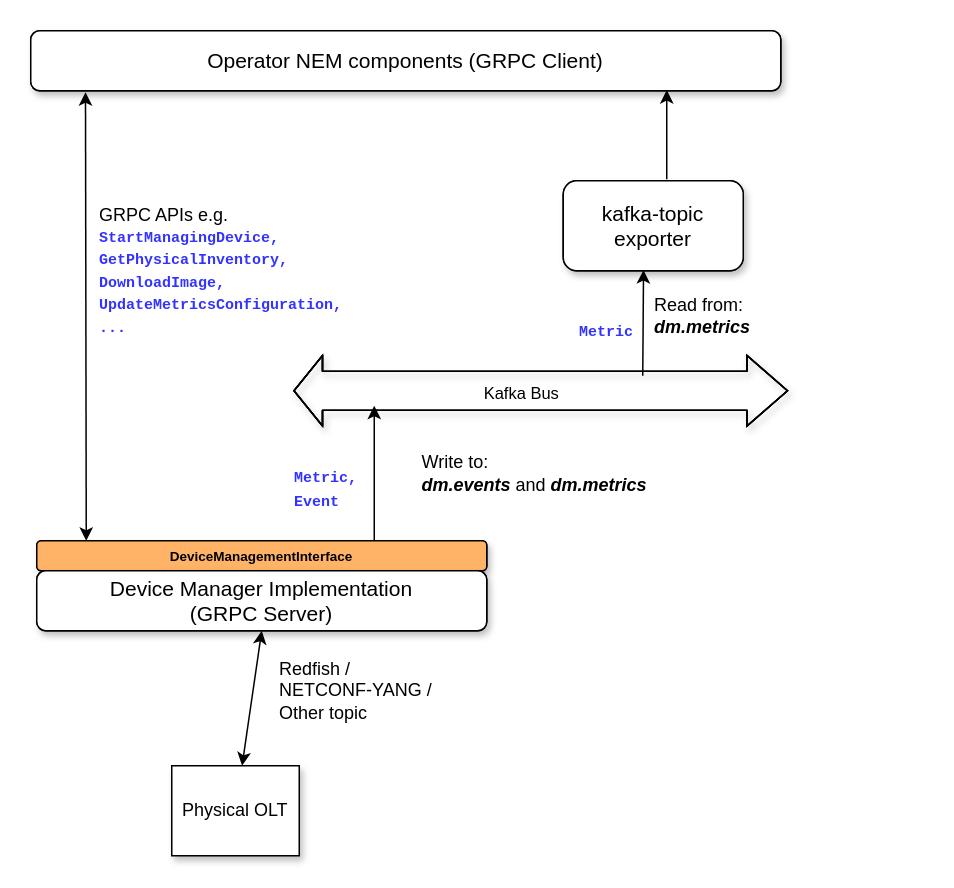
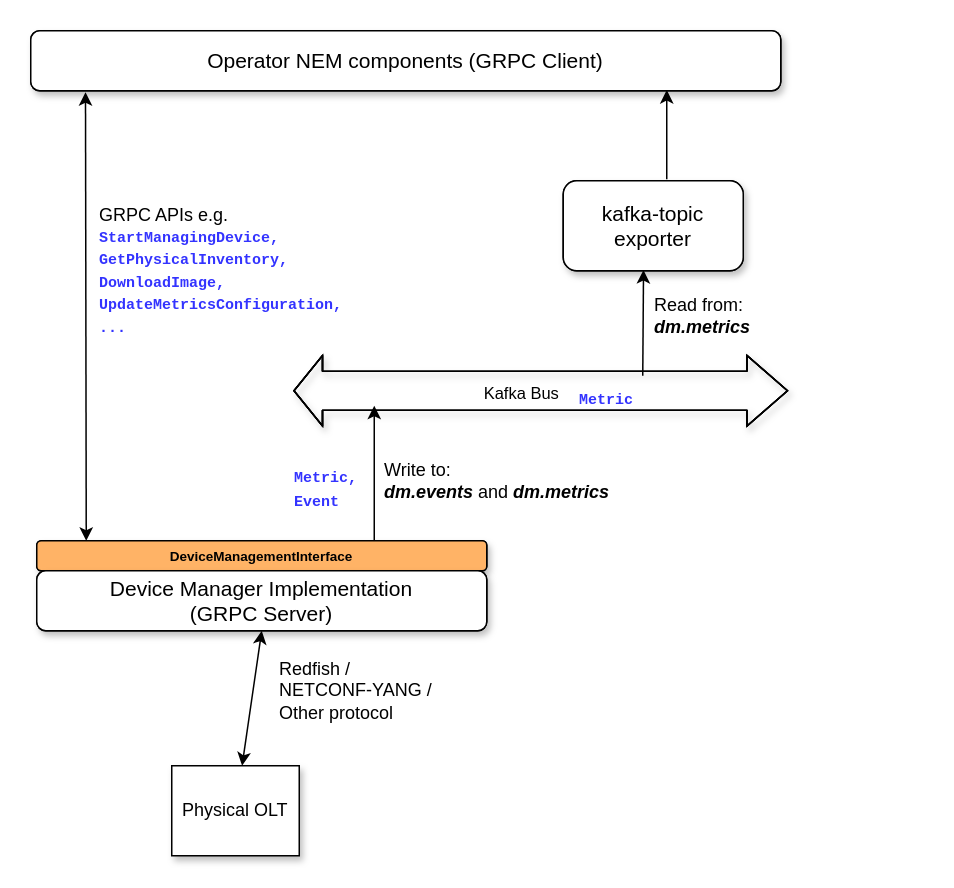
  <mxCell id="0" />
  <mxCell id="1" parent="0" />
  <mxCell id="2" value="&lt;font style=&quot;font-size: 14px&quot;&gt;Operator NEM components (GRPC Client)&lt;/font&gt;" style="rounded=1;whiteSpace=wrap;html=1;" vertex="1" parent="1"><mxGeometry x="20" y="20" width="500" height="40" as="geometry" /></mxCell>
  <mxCell id="3" value="&lt;font style=&quot;font-size: 14px&quot;&gt;Device Manager Implementation&lt;br&gt;(GRPC Server)&lt;br&gt;&lt;/font&gt;" style="rounded=1;whiteSpace=wrap;html=1;" vertex="1" parent="1"><mxGeometry x="24" y="380" width="300" height="40" as="geometry" /></mxCell>
  <mxCell id="4" value="&lt;font style=&quot;font-size: 9px&quot;&gt;&lt;b&gt;DeviceManagementInterface&lt;/b&gt;&lt;/font&gt;" style="rounded=1;whiteSpace=wrap;html=1;fillColor=#FFB366;verticalAlign=middle;" vertex="1" parent="1"><mxGeometry x="24" y="360" width="300" height="20" as="geometry" /></mxCell>
  <mxCell id="5" value="" style="shape=flexArrow;endArrow=classic;startArrow=classic;html=1;width=26;endSize=8.67;" edge="1" parent="1"><mxGeometry width="50" height="50" relative="1" as="geometry"><mxPoint x="195" y="260" as="sourcePoint" /><mxPoint x="525" y="260" as="targetPoint" /><Array as="points"><mxPoint x="365" y="260" /></Array></mxGeometry></mxCell>
  <mxCell id="6" value="Kafka Bus" style="edgeLabel;html=1;align=center;verticalAlign=middle;resizable=0;points=[];" vertex="1" connectable="0" parent="5"><mxGeometry x="0.03" y="-19" relative="1" as="geometry"><mxPoint x="-19" y="-18" as="offset" /></mxGeometry></mxCell>
  <mxCell id="7" value="&lt;font style=&quot;font-size: 14px&quot;&gt;kafka-topic&lt;br&gt;exporter&lt;/font&gt;" style="rounded=1;whiteSpace=wrap;html=1;" vertex="1" parent="1"><mxGeometry x="375" y="120" width="120" height="60" as="geometry" /></mxCell>
  <mxCell id="8" value="Physical OLT" style="rounded=0;whiteSpace=wrap;html=1;fillColor=#FFFFFF;shadow=1;" vertex="1" parent="1"><mxGeometry x="114" y="510" width="85" height="60" as="geometry" /></mxCell>
  <mxCell id="9" value="" style="endArrow=classic;startArrow=classic;html=1;entryX=0.5;entryY=1;entryDx=0;entryDy=0;" edge="1" parent="1" source="8" target="3"><mxGeometry width="50" height="50" relative="1" as="geometry"><mxPoint x="324" y="510" as="sourcePoint" /><mxPoint x="374" y="460" as="targetPoint" /></mxGeometry></mxCell>
- <mxCell id="10" value="Redfish /&lt;br&gt;NETCONF-YANG /&lt;br&gt;Other topic" style="text;html=1;strokeColor=none;fillColor=none;align=left;verticalAlign=middle;whiteSpace=wrap;rounded=0;" vertex="1" parent="1"><mxGeometry x="184" y="450" width="150" height="20" as="geometry" /></mxCell>
+ <mxCell id="10" value="Redfish /&lt;br&gt;NETCONF-YANG /&lt;br&gt;Other protocol" style="text;html=1;strokeColor=none;fillColor=none;align=left;verticalAlign=middle;whiteSpace=wrap;rounded=0;" vertex="1" parent="1"><mxGeometry x="184" y="450" width="150" height="20" as="geometry" /></mxCell>
  <mxCell id="11" value="" style="endArrow=classic;startArrow=classic;html=1;entryX=0.073;entryY=1.025;entryDx=0;entryDy=0;entryPerimeter=0;" edge="1" parent="1" target="2"><mxGeometry width="50" height="50" relative="1" as="geometry"><mxPoint x="57" y="360" as="sourcePoint" /><mxPoint x="114" y="120" as="targetPoint" /></mxGeometry></mxCell>
  <mxCell id="12" value="" style="endArrow=classic;html=1;exitX=0.75;exitY=0;exitDx=0;exitDy=0;" edge="1" parent="1" source="4"><mxGeometry width="50" height="50" relative="1" as="geometry"><mxPoint x="394" y="430" as="sourcePoint" /><mxPoint x="249" y="270" as="targetPoint" /></mxGeometry></mxCell>
  <mxCell id="13" value="" style="endArrow=classic;html=1;entryX=0.446;entryY=0.992;entryDx=0;entryDy=0;entryPerimeter=0;" edge="1" parent="1" target="7"><mxGeometry width="50" height="50" relative="1" as="geometry"><mxPoint x="428" y="250" as="sourcePoint" /><mxPoint x="564" y="180" as="targetPoint" /></mxGeometry></mxCell>
  <mxCell id="14" value="" style="endArrow=classic;html=1;entryX=0.848;entryY=0.988;entryDx=0;entryDy=0;entryPerimeter=0;exitX=0.575;exitY=-0.017;exitDx=0;exitDy=0;exitPerimeter=0;" edge="1" parent="1" source="7" target="2"><mxGeometry width="50" height="50" relative="1" as="geometry"><mxPoint x="438" y="260" as="sourcePoint" /><mxPoint x="438.52" y="189.52" as="targetPoint" /></mxGeometry></mxCell>
  <mxCell id="15" value="GRPC APIs e.g.&lt;br&gt;&lt;div&gt;&lt;font face=&quot;Courier New&quot; style=&quot;font-size: 10px&quot; color=&quot;#3333ff&quot;&gt;&lt;b&gt;StartManagingDevice,&lt;/b&gt;&lt;/font&gt;&lt;/div&gt;&lt;div&gt;&lt;font face=&quot;Courier New&quot; style=&quot;font-size: 10px&quot; color=&quot;#3333ff&quot;&gt;&lt;b&gt;GetPhysicalInventory,&lt;/b&gt;&lt;/font&gt;&lt;/div&gt;&lt;div&gt;&lt;font face=&quot;Courier New&quot; style=&quot;font-size: 10px&quot; color=&quot;#3333ff&quot;&gt;&lt;b&gt;DownloadImage,&lt;/b&gt;&lt;/font&gt;&lt;/div&gt;&lt;div&gt;&lt;font face=&quot;Courier New&quot; style=&quot;font-size: 10px&quot; color=&quot;#3333ff&quot;&gt;&lt;b&gt;UpdateMetricsConfiguration,&lt;/b&gt;&lt;/font&gt;&lt;/div&gt;&lt;div&gt;&lt;font face=&quot;Courier New&quot; style=&quot;font-size: 10px&quot; color=&quot;#3333ff&quot;&gt;&lt;b&gt;...&lt;/b&gt;&lt;/font&gt;&lt;/div&gt;" style="text;html=1;strokeColor=none;fillColor=none;align=left;verticalAlign=middle;whiteSpace=wrap;rounded=0;" vertex="1" parent="1"><mxGeometry x="64" y="170" width="150" height="20" as="geometry" /></mxCell>
- <mxCell id="16" value="Write to:&lt;br&gt;&lt;b&gt;&lt;i&gt;dm.events&lt;/i&gt;&lt;/b&gt; and &lt;i&gt;&lt;b&gt;dm.metrics&lt;/b&gt;&lt;/i&gt;" style="text;html=1;strokeColor=none;fillColor=none;align=left;verticalAlign=middle;whiteSpace=wrap;rounded=0;" vertex="1" parent="1"><mxGeometry x="279" y="305" width="180" height="20" as="geometry" /></mxCell>
+ <mxCell id="16" value="Write to:&lt;br&gt;&lt;b&gt;&lt;i&gt;dm.events&lt;/i&gt;&lt;/b&gt; and &lt;i&gt;&lt;b&gt;dm.metrics&lt;/b&gt;&lt;/i&gt;" style="text;html=1;strokeColor=none;fillColor=none;align=left;verticalAlign=middle;whiteSpace=wrap;rounded=0;" vertex="1" parent="1"><mxGeometry x="254" y="310" width="180" height="20" as="geometry" /></mxCell>
  <mxCell id="17" value="&lt;font face=&quot;Courier New&quot; color=&quot;#3333ff&quot;&gt;&lt;b&gt;&lt;span style=&quot;font-size: 10px&quot;&gt;Metric,&lt;/span&gt;&lt;br&gt;&lt;/b&gt;&lt;/font&gt;&lt;div&gt;&lt;font face=&quot;Courier New&quot; style=&quot;font-size: 10px&quot; color=&quot;#3333ff&quot;&gt;&lt;b&gt;Event&lt;/b&gt;&lt;/font&gt;&lt;/div&gt;" style="text;html=1;strokeColor=none;fillColor=none;align=left;verticalAlign=middle;whiteSpace=wrap;rounded=0;" vertex="1" parent="1"><mxGeometry x="194" y="315" width="50" height="20" as="geometry" /></mxCell>
- <mxCell id="18" value="&lt;font face=&quot;Courier New&quot; color=&quot;#3333ff&quot;&gt;&lt;b&gt;&lt;span style=&quot;font-size: 10px&quot;&gt;Metric&lt;br&gt;&lt;/span&gt;&lt;/b&gt;&lt;/font&gt;" style="text;html=1;strokeColor=none;fillColor=none;align=left;verticalAlign=middle;whiteSpace=wrap;rounded=0;" vertex="1" parent="1"><mxGeometry x="384" y="210" width="50" height="20" as="geometry" /></mxCell>
+ <mxCell id="18" value="&lt;font face=&quot;Courier New&quot; color=&quot;#3333ff&quot;&gt;&lt;b&gt;&lt;span style=&quot;font-size: 10px&quot;&gt;Metric&lt;br&gt;&lt;/span&gt;&lt;/b&gt;&lt;/font&gt;" style="text;html=1;strokeColor=none;fillColor=none;align=left;verticalAlign=middle;whiteSpace=wrap;rounded=0;" vertex="1" parent="1"><mxGeometry x="384" y="255" width="50" height="20" as="geometry" /></mxCell>
  <mxCell id="19" value="Read from:&lt;br&gt;&lt;i&gt;&lt;b&gt;dm.metrics&lt;/b&gt;&lt;/i&gt;" style="text;html=1;strokeColor=none;fillColor=none;align=left;verticalAlign=middle;whiteSpace=wrap;rounded=0;" vertex="1" parent="1"><mxGeometry x="434" y="200" width="180" height="20" as="geometry" /></mxCell>
  <mxCell id="20" value="&lt;font style=&quot;font-size: 14px&quot;&gt;Operator NEM components (GRPC Client)&lt;/font&gt;" style="rounded=1;whiteSpace=wrap;html=1;shadow=1;" vertex="1" parent="1"><mxGeometry x="20" y="20" width="500" height="40" as="geometry" /></mxCell>
  <mxCell id="21" value="&lt;font style=&quot;font-size: 14px&quot;&gt;kafka-topic&lt;br&gt;exporter&lt;/font&gt;" style="rounded=1;whiteSpace=wrap;html=1;shadow=1;" vertex="1" parent="1"><mxGeometry x="375" y="120" width="120" height="60" as="geometry" /></mxCell>
  <mxCell id="22" value="" style="shape=flexArrow;endArrow=classic;startArrow=classic;html=1;width=26;endSize=8.67;shadow=1;" edge="1" parent="1"><mxGeometry width="50" height="50" relative="1" as="geometry"><mxPoint x="195" y="260" as="sourcePoint" /><mxPoint x="525" y="260" as="targetPoint" /><Array as="points"><mxPoint x="365" y="260" /></Array></mxGeometry></mxCell>
  <mxCell id="23" value="Kafka Bus" style="edgeLabel;html=1;align=center;verticalAlign=middle;resizable=0;points=[];" vertex="1" connectable="0" parent="22"><mxGeometry x="0.03" y="-19" relative="1" as="geometry"><mxPoint x="-19" y="-18" as="offset" /></mxGeometry></mxCell>
  <mxCell id="24" value="&lt;font style=&quot;font-size: 9px&quot;&gt;&lt;b&gt;DeviceManagementInterface&lt;/b&gt;&lt;/font&gt;" style="rounded=1;whiteSpace=wrap;html=1;fillColor=#FFB366;verticalAlign=middle;shadow=1;" vertex="1" parent="1"><mxGeometry x="24" y="360" width="300" height="20" as="geometry" /></mxCell>
  <mxCell id="25" value="&lt;font style=&quot;font-size: 14px&quot;&gt;Device Manager Implementation&lt;br&gt;(GRPC Server)&lt;br&gt;&lt;/font&gt;" style="rounded=1;whiteSpace=wrap;html=1;shadow=1;" vertex="1" parent="1"><mxGeometry x="24" y="380" width="300" height="40" as="geometry" /></mxCell>
